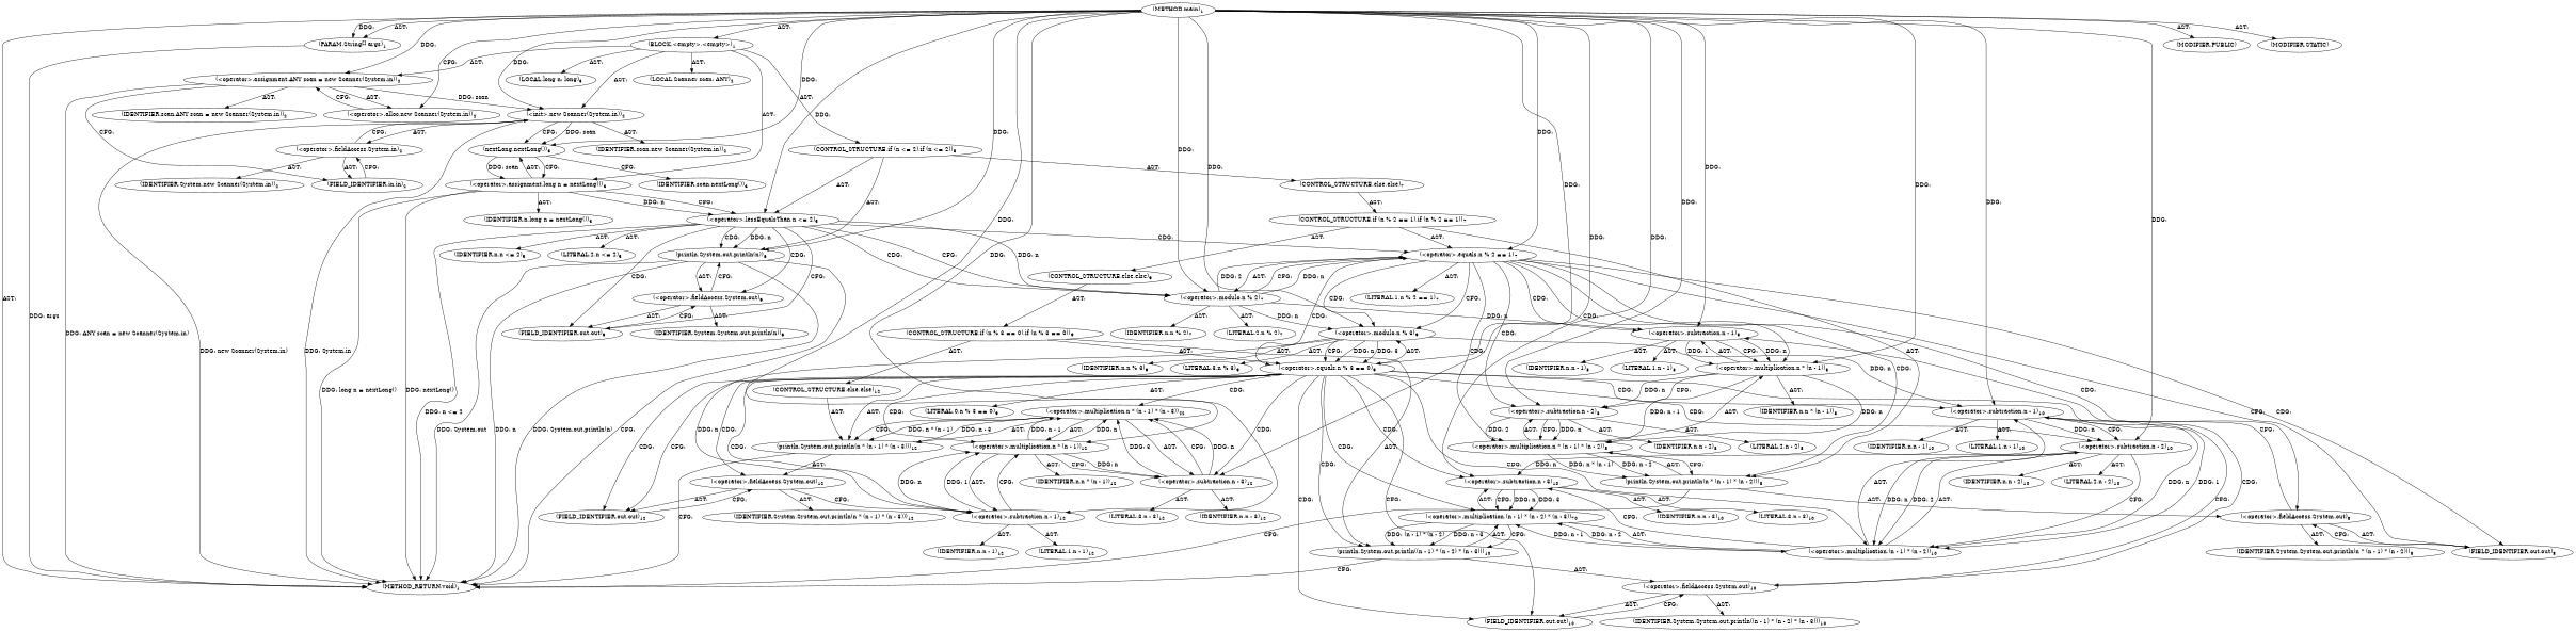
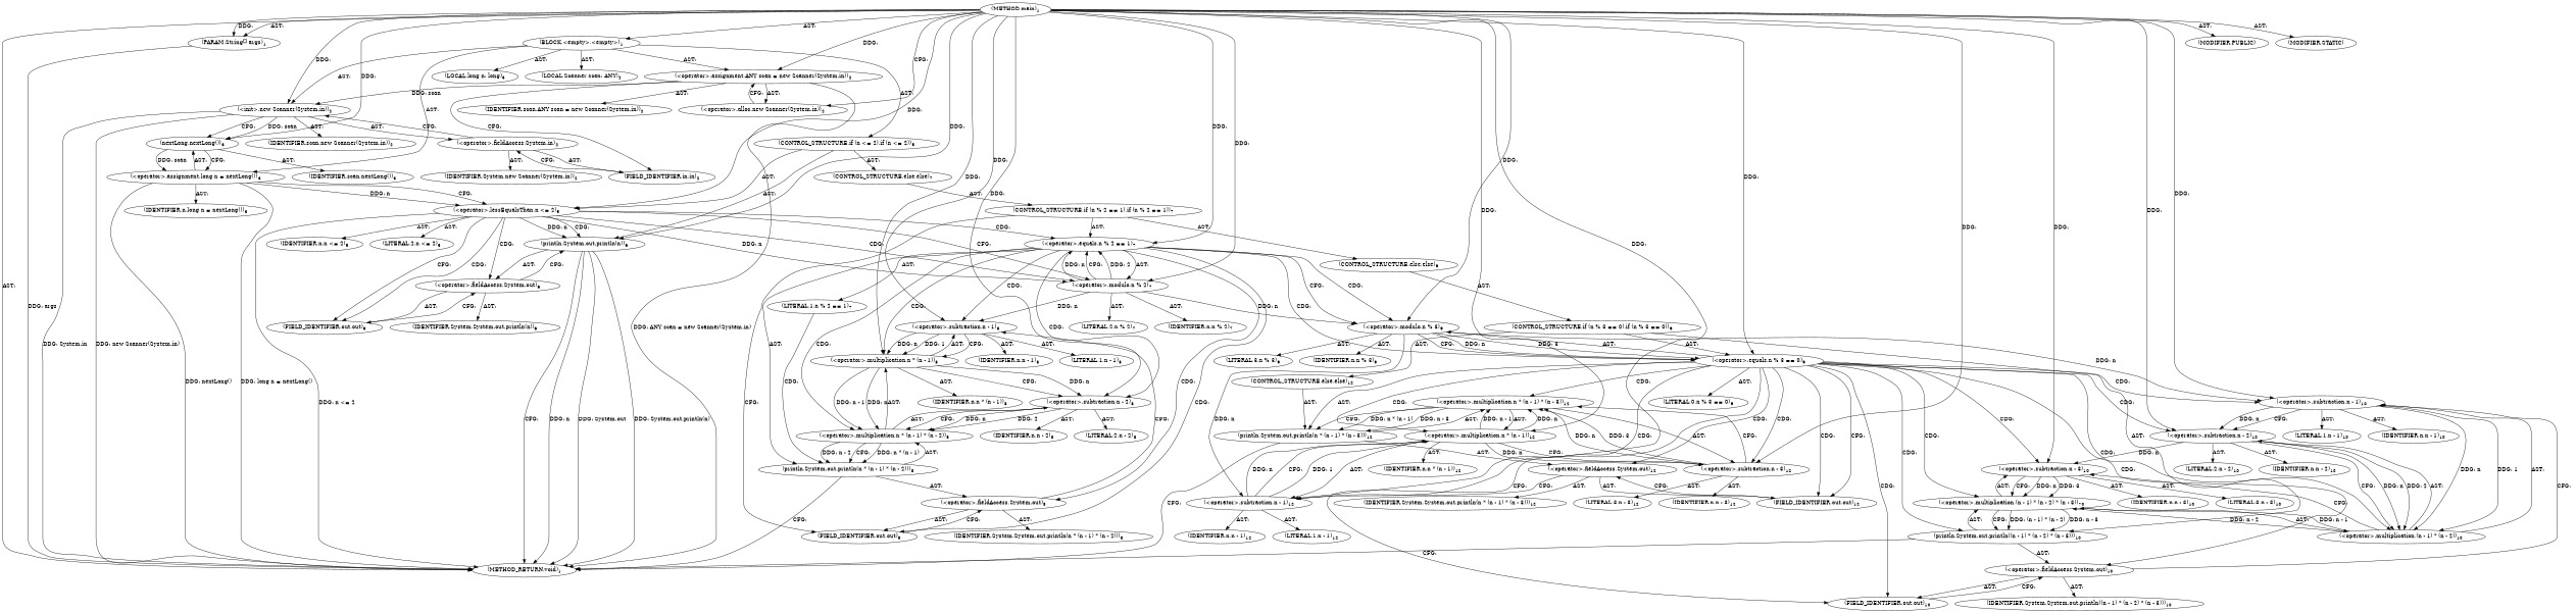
  digraph {
    n1 [label=<(METHOD,main)<SUB>1</SUB>>]
    n2 [label=<(PARAM,String[] args)<SUB>1</SUB>>]
    n3 [label=<(BLOCK,&lt;empty&gt;,&lt;empty&gt;)<SUB>1</SUB>>]
    n4 [label=<(&lt;operator&gt;.assignment,ANY scan = new Scanner(System.in))<SUB>2</SUB>>]
    n5 [label=<(&lt;operator&gt;.alloc,new Scanner(System.in))<SUB>2</SUB>>]
    n6 [label=<(&lt;init&gt;,new Scanner(System.in))<SUB>2</SUB>>]
    n7 [label=<(nextLong,nextLong())<SUB>3</SUB>>]
    n8 [label=<(&lt;operator&gt;.lessEqualsThan,n &lt;= 2)<SUB>5</SUB>>]
    n9 [label=<(println,System.out.println(n))<SUB>6</SUB>>]
    n10 [label=<(&lt;operator&gt;.equals,n % 2 == 1)<SUB>7</SUB>>]
    n11 [label=<(&lt;operator&gt;.modulo,n % 2)<SUB>7</SUB>>]
    n12 [label=<(&lt;operator&gt;.multiplication,n * (n - 1))<SUB>8</SUB>>]
    n13 [label=<(&lt;operator&gt;.subtraction,n - 1)<SUB>8</SUB>>]
    n14 [label=<(&lt;operator&gt;.subtraction,n - 2)<SUB>8</SUB>>]
    n15 [label=<(&lt;operator&gt;.equals,n % 3 == 0)<SUB>9</SUB>>]
    n16 [label=<(&lt;operator&gt;.modulo,n % 3)<SUB>9</SUB>>]
    n17 [label=<(&lt;operator&gt;.subtraction,n - 1)<SUB>10</SUB>>]
    n18 [label=<(&lt;operator&gt;.subtraction,n - 2)<SUB>10</SUB>>]
    n19 [label=<(&lt;operator&gt;.subtraction,n - 3)<SUB>10</SUB>>]
    n20 [label=<(&lt;operator&gt;.multiplication,n * (n - 1))<SUB>12</SUB>>]
    n21 [label=<(&lt;operator&gt;.subtraction,n - 1)<SUB>12</SUB>>]
    n22 [label=<(&lt;operator&gt;.subtraction,n - 3)<SUB>12</SUB>>]
    n23 [label=<(MODIFIER,PUBLIC)>]
    n24 [label=<(MODIFIER,STATIC)>]
    n25 [label=<(METHOD_RETURN,void)<SUB>1</SUB>>]
    n26 [label=<(LOCAL,Scanner scan: ANY)<SUB>2</SUB>>]
    n27 [label=<(LOCAL,long n: long)<SUB>3</SUB>>]
    n28 [label=<(&lt;operator&gt;.assignment,long n = nextLong())<SUB>3</SUB>>]
    n29 [label=<(CONTROL_STRUCTURE,if (n &lt;= 2),if (n &lt;= 2))<SUB>5</SUB>>]
    n30 [label=<(IDENTIFIER,scan,ANY scan = new Scanner(System.in))<SUB>2</SUB>>]
    n31 [label=<(FIELD_IDENTIFIER,in,in)<SUB>2</SUB>>]
    n32 [label=<(IDENTIFIER,scan,new Scanner(System.in))<SUB>2</SUB>>]
    n33 [label=<(&lt;operator&gt;.fieldAccess,System.in)<SUB>2</SUB>>]
    n34 [label=<(IDENTIFIER,scan,nextLong())<SUB>3</SUB>>]
    n35 [label=<(IDENTIFIER,n,n &lt;= 2)<SUB>5</SUB>>]
    n36 [label=<(LITERAL,2,n &lt;= 2)<SUB>5</SUB>>]
    n37 [label=<(&lt;operator&gt;.fieldAccess,System.out)<SUB>6</SUB>>]
    n38 [label=<(FIELD_IDENTIFIER,out,out)<SUB>6</SUB>>]
    n39 [label=<(println,System.out.println(n * (n - 1) * (n - 2)))<SUB>8</SUB>>]
    n40 [label=<(LITERAL,1,n % 2 == 1)<SUB>7</SUB>>]
    n41 [label=<(&lt;operator&gt;.fieldAccess,System.out)<SUB>8</SUB>>]
    n42 [label=<(FIELD_IDENTIFIER,out,out)<SUB>8</SUB>>]
    n43 [label=<(&lt;operator&gt;.multiplication,n * (n - 1) * (n - 2))<SUB>8</SUB>>]
    n44 [label=<(IDENTIFIER,n,n % 2)<SUB>7</SUB>>]
    n45 [label=<(LITERAL,2,n % 2)<SUB>7</SUB>>]
    n46 [label=<(IDENTIFIER,n,n * (n - 1))<SUB>8</SUB>>]
    n47 [label=<(IDENTIFIER,n,n - 1)<SUB>8</SUB>>]
    n48 [label=<(LITERAL,1,n - 1)<SUB>8</SUB>>]
    n49 [label=<(IDENTIFIER,n,n - 2)<SUB>8</SUB>>]
    n50 [label=<(LITERAL,2,n - 2)<SUB>8</SUB>>]
    n51 [label=<(println,System.out.println((n - 1) * (n - 2) * (n - 3)))<SUB>10</SUB>>]
    n52 [label=<(LITERAL,0,n % 3 == 0)<SUB>9</SUB>>]
    n53 [label=<(&lt;operator&gt;.fieldAccess,System.out)<SUB>10</SUB>>]
    n54 [label=<(FIELD_IDENTIFIER,out,out)<SUB>10</SUB>>]
    n55 [label=<(&lt;operator&gt;.multiplication,(n - 1) * (n - 2) * (n - 3))<SUB>70</SUB>>]
    n56 [label=<(&lt;operator&gt;.multiplication,(n - 1) * (n - 2))<SUB>10</SUB>>]
    n57 [label=<(println,System.out.println(n * (n - 1) * (n - 3)))<SUB>12</SUB>>]
    n58 [label=<(&lt;operator&gt;.fieldAccess,System.out)<SUB>12</SUB>>]
    n59 [label=<(FIELD_IDENTIFIER,out,out)<SUB>12</SUB>>]
-   n60 [label=<(&lt;operator&gt;.multiplication,n * (n - 1) * (n - 3))<SUB>42</SUB>>]
+   n60 [label=<(&lt;operator&gt;.multiplication,n * (n - 1) * (n - 3))<SUB>12</SUB>>]
    n61 [label=<(IDENTIFIER,n,n % 3)<SUB>9</SUB>>]
    n62 [label=<(LITERAL,3,n % 3)<SUB>9</SUB>>]
    n63 [label=<(IDENTIFIER,n,n - 1)<SUB>10</SUB>>]
    n64 [label=<(LITERAL,1,n - 1)<SUB>10</SUB>>]
    n65 [label=<(IDENTIFIER,n,n - 2)<SUB>10</SUB>>]
    n66 [label=<(LITERAL,2,n - 2)<SUB>10</SUB>>]
    n67 [label=<(IDENTIFIER,n,n - 3)<SUB>10</SUB>>]
    n68 [label=<(LITERAL,3,n - 3)<SUB>10</SUB>>]
    n69 [label=<(IDENTIFIER,n,n * (n - 1))<SUB>12</SUB>>]
    n70 [label=<(IDENTIFIER,n,n - 1)<SUB>12</SUB>>]
    n71 [label=<(LITERAL,1,n - 1)<SUB>12</SUB>>]
    n72 [label=<(IDENTIFIER,n,n - 3)<SUB>12</SUB>>]
    n73 [label=<(LITERAL,3,n - 3)<SUB>12</SUB>>]
    n74 [label=<(IDENTIFIER,n,long n = nextLong())<SUB>3</SUB>>]
    n75 [label=<(CONTROL_STRUCTURE,else,else)<SUB>7</SUB>>]
    n76 [label=<(IDENTIFIER,System,new Scanner(System.in))<SUB>2</SUB>>]
    n77 [label=<(CONTROL_STRUCTURE,if (n % 2 == 1),if (n % 2 == 1))<SUB>7</SUB>>]
    n78 [label=<(IDENTIFIER,System,System.out.println(n))<SUB>6</SUB>>]
    n79 [label=<(CONTROL_STRUCTURE,else,else)<SUB>9</SUB>>]
    n80 [label=<(CONTROL_STRUCTURE,if (n % 3 == 0),if (n % 3 == 0))<SUB>9</SUB>>]
    n81 [label=<(IDENTIFIER,System,System.out.println(n * (n - 1) * (n - 2)))<SUB>8</SUB>>]
    n82 [label=<(CONTROL_STRUCTURE,else,else)<SUB>12</SUB>>]
    n83 [label=<(IDENTIFIER,System,System.out.println((n - 1) * (n - 2) * (n - 3)))<SUB>10</SUB>>]
    n84 [label=<(IDENTIFIER,System,System.out.println(n * (n - 1) * (n - 3)))<SUB>12</SUB>>]
    n1 -> n2 [label="AST: "]
    n1 -> n2 [label="DDG: "]
    n1 -> n3 [label="AST: "]
    n1 -> n4 [label="DDG: "]
    n1 -> n5 [label="CFG: "]
    n1 -> n6 [label="DDG: "]
    n1 -> n7 [label="DDG: "]
    n1 -> n8 [label="DDG: "]
    n1 -> n9 [label="DDG: "]
    n1 -> n10 [label="DDG: "]
    n1 -> n11 [label="DDG: "]
    n1 -> n12 [label="DDG: "]
    n1 -> n13 [label="DDG: "]
    n1 -> n14 [label="DDG: "]
    n1 -> n15 [label="DDG: "]
    n1 -> n16 [label="DDG: "]
    n1 -> n17 [label="DDG: "]
    n1 -> n18 [label="DDG: "]
    n1 -> n19 [label="DDG: "]
    n1 -> n20 [label="DDG: "]
    n1 -> n21 [label="DDG: "]
    n1 -> n22 [label="DDG: "]
    n1 -> n23 [label="AST: "]
    n1 -> n24 [label="AST: "]
    n1 -> n25 [label="AST: "]
    n2 -> n25 [label="DDG: args"]
    n3 -> n4 [label="AST: "]
    n3 -> n6 [label="AST: "]
    n3 -> n26 [label="AST: "]
    n3 -> n27 [label="AST: "]
    n3 -> n28 [label="AST: "]
    n3 -> n29 [label="AST: "]
    n4 -> n5 [label="AST: "]
    n4 -> n6 [label="DDG: scan"]
    n4 -> n25 [label="DDG: ANY scan = new Scanner(System.in)"]
    n4 -> n30 [label="AST: "]
    n4 -> n31 [label="CFG: "]
    n5 -> n4 [label="CFG: "]
    n6 -> n7 [label="CFG: "]
    n6 -> n7 [label="DDG: scan"]
    n6 -> n25 [label="DDG: System.in"]
    n6 -> n25 [label="DDG: new Scanner(System.in)"]
    n6 -> n32 [label="AST: "]
    n6 -> n33 [label="AST: "]
    n7 -> n28 [label="CFG: "]
    n7 -> n28 [label="DDG: scan"]
-   n7 -> n34 [label="CFG: "]
+   n7 -> n34 [label="AST: "]
    n8 -> n9 [label="DDG: n"]
    n8 -> n9 [label="CDG: "]
    n8 -> n10 [label="CDG: "]
    n8 -> n11 [label="CFG: "]
    n8 -> n11 [label="DDG: n"]
    n8 -> n11 [label="CDG: "]
    n8 -> n25 [label="DDG: n &lt;= 2"]
    n8 -> n35 [label="AST: "]
    n8 -> n36 [label="AST: "]
    n8 -> n37 [label="CDG: "]
    n8 -> n38 [label="CFG: "]
    n8 -> n38 [label="CDG: "]
    n9 -> n25 [label="CFG: "]
    n9 -> n25 [label="DDG: System.out"]
    n9 -> n25 [label="DDG: n"]
    n9 -> n25 [label="DDG: System.out.println(n)"]
    n9 -> n37 [label="AST: "]
    n10 -> n11 [label="AST: "]
    n10 -> n12 [label="CDG: "]
    n10 -> n13 [label="CDG: "]
    n10 -> n14 [label="CDG: "]
    n10 -> n15 [label="CDG: "]
    n10 -> n16 [label="CFG: "]
    n10 -> n16 [label="CDG: "]
-   n10 -> n39 [label="CDG: "]
+   n40 -> n39 [label="CDG: "]
    n10 -> n40 [label="AST: "]
    n10 -> n41 [label="CDG: "]
    n10 -> n42 [label="CFG: "]
    n10 -> n42 [label="CDG: "]
    n10 -> n43 [label="CDG: "]
    n11 -> n10 [label="CFG: "]
    n11 -> n10 [label="DDG: n"]
    n11 -> n10 [label="DDG: 2"]
    n11 -> n13 [label="DDG: n"]
    n11 -> n16 [label="DDG: n"]
    n11 -> n44 [label="AST: "]
    n11 -> n45 [label="AST: "]
    n12 -> n13 [label="AST: "]
    n12 -> n14 [label="CFG: "]
    n12 -> n14 [label="DDG: n"]
    n12 -> n43 [label="DDG: n"]
    n12 -> n43 [label="DDG: n - 1"]
    n12 -> n46 [label="AST: "]
    n13 -> n12 [label="CFG: "]
    n13 -> n12 [label="DDG: n"]
    n13 -> n12 [label="DDG: 1"]
    n13 -> n47 [label="AST: "]
    n13 -> n48 [label="AST: "]
    n14 -> n43 [label="CFG: "]
    n14 -> n43 [label="DDG: n"]
    n14 -> n43 [label="DDG: 2"]
    n14 -> n49 [label="AST: "]
    n14 -> n50 [label="AST: "]
    n15 -> n16 [label="AST: "]
    n15 -> n17 [label="CDG: "]
    n15 -> n18 [label="CDG: "]
    n15 -> n19 [label="CDG: "]
    n15 -> n20 [label="CDG: "]
    n15 -> n21 [label="CDG: "]
    n15 -> n22 [label="CDG: "]
    n15 -> n51 [label="CDG: "]
    n15 -> n52 [label="AST: "]
    n15 -> n53 [label="CDG: "]
    n15 -> n54 [label="CFG: "]
    n15 -> n54 [label="CDG: "]
    n15 -> n55 [label="CDG: "]
    n15 -> n56 [label="CDG: "]
    n15 -> n57 [label="AST: "]
    n15 -> n58 [label="CDG: "]
    n15 -> n59 [label="CFG: "]
    n15 -> n59 [label="CDG: "]
    n15 -> n60 [label="CDG: "]
    n16 -> n15 [label="CFG: "]
    n16 -> n15 [label="DDG: n"]
    n16 -> n15 [label="DDG: 3"]
    n16 -> n17 [label="DDG: n"]
    n16 -> n21 [label="DDG: n"]
    n16 -> n61 [label="AST: "]
    n16 -> n62 [label="AST: "]
    n17 -> n18 [label="CFG: "]
    n17 -> n18 [label="DDG: n"]
    n17 -> n56 [label="DDG: n"]
    n17 -> n56 [label="DDG: 1"]
    n17 -> n63 [label="AST: "]
    n17 -> n64 [label="AST: "]
    n18 -> n19 [label="DDG: n"]
    n18 -> n56 [label="CFG: "]
    n18 -> n56 [label="DDG: n"]
    n18 -> n56 [label="DDG: 2"]
    n18 -> n65 [label="AST: "]
    n18 -> n66 [label="AST: "]
    n19 -> n55 [label="CFG: "]
    n19 -> n55 [label="DDG: n"]
    n19 -> n55 [label="DDG: 3"]
    n19 -> n67 [label="AST: "]
    n19 -> n68 [label="AST: "]
    n20 -> n21 [label="AST: "]
    n20 -> n22 [label="CFG: "]
    n20 -> n22 [label="DDG: n"]
    n20 -> n60 [label="DDG: n"]
    n20 -> n60 [label="DDG: n - 1"]
    n20 -> n69 [label="AST: "]
    n21 -> n20 [label="CFG: "]
    n21 -> n20 [label="DDG: n"]
    n21 -> n20 [label="DDG: 1"]
    n21 -> n70 [label="AST: "]
    n21 -> n71 [label="AST: "]
    n22 -> n60 [label="CFG: "]
    n22 -> n60 [label="DDG: n"]
    n22 -> n60 [label="DDG: 3"]
    n22 -> n72 [label="AST: "]
    n22 -> n73 [label="AST: "]
    n28 -> n7 [label="AST: "]
    n28 -> n8 [label="CFG: "]
    n28 -> n8 [label="DDG: n"]
    n28 -> n25 [label="DDG: nextLong()"]
    n28 -> n25 [label="DDG: long n = nextLong()"]
    n28 -> n74 [label="AST: "]
    n29 -> n8 [label="AST: "]
    n29 -> n9 [label="AST: "]
    n29 -> n75 [label="AST: "]
    n31 -> n33 [label="CFG: "]
    n33 -> n6 [label="CFG: "]
    n33 -> n31 [label="AST: "]
    n33 -> n76 [label="AST: "]
    n37 -> n9 [label="CFG: "]
    n37 -> n38 [label="AST: "]
    n37 -> n78 [label="AST: "]
    n38 -> n37 [label="CFG: "]
    n39 -> n25 [label="CFG: "]
    n39 -> n41 [label="AST: "]
    n39 -> n43 [label="AST: "]
    n41 -> n13 [label="CFG: "]
    n41 -> n42 [label="AST: "]
    n41 -> n81 [label="AST: "]
    n42 -> n41 [label="CFG: "]
    n43 -> n12 [label="AST: "]
    n43 -> n14 [label="AST: "]
    n43 -> n39 [label="CFG: "]
    n43 -> n39 [label="DDG: n * (n - 1)"]
    n43 -> n39 [label="DDG: n - 2"]
    n51 -> n25 [label="CFG: "]
    n51 -> n53 [label="AST: "]
    n51 -> n55 [label="AST: "]
    n53 -> n17 [label="CFG: "]
    n53 -> n54 [label="AST: "]
    n53 -> n83 [label="AST: "]
    n54 -> n53 [label="CFG: "]
    n55 -> n19 [label="AST: "]
    n55 -> n51 [label="CFG: "]
    n55 -> n51 [label="DDG: (n - 1) * (n - 2)"]
    n55 -> n51 [label="DDG: n - 3"]
    n55 -> n56 [label="AST: "]
    n56 -> n17 [label="AST: "]
    n56 -> n18 [label="AST: "]
    n56 -> n19 [label="CFG: "]
    n56 -> n55 [label="DDG: n - 1"]
    n56 -> n55 [label="DDG: n - 2"]
    n57 -> n25 [label="CFG: "]
    n57 -> n58 [label="AST: "]
    n57 -> n60 [label="AST: "]
    n58 -> n21 [label="CFG: "]
    n58 -> n59 [label="AST: "]
    n58 -> n84 [label="AST: "]
    n59 -> n58 [label="CFG: "]
    n60 -> n20 [label="AST: "]
    n60 -> n22 [label="AST: "]
    n60 -> n57 [label="CFG: "]
    n60 -> n57 [label="DDG: n * (n - 1)"]
    n60 -> n57 [label="DDG: n - 3"]
    n75 -> n77 [label="AST: "]
    n77 -> n10 [label="AST: "]
    n77 -> n39 [label="AST: "]
    n77 -> n79 [label="AST: "]
    n79 -> n80 [label="AST: "]
    n80 -> n15 [label="AST: "]
    n80 -> n51 [label="AST: "]
    n80 -> n82 [label="AST: "]
    n82 -> n57 [label="AST: "]
  }
